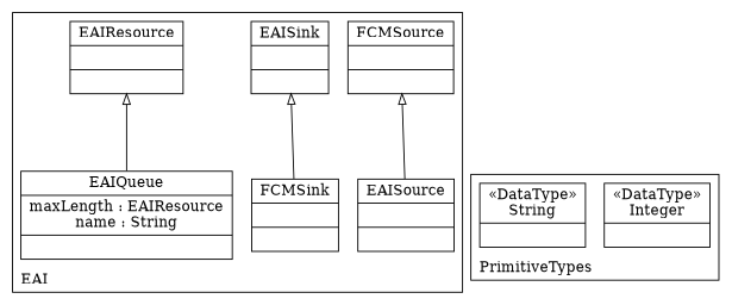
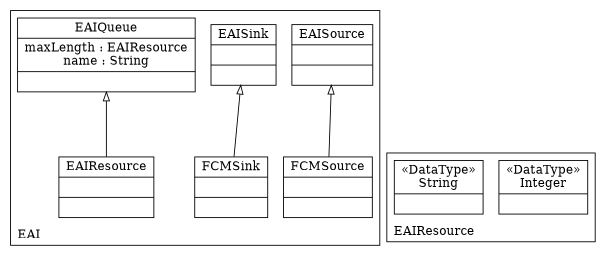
  digraph {
    compound=true
    labeljust=l
    labelloc=t
    nodeSep=0.75
    rankdir=BT
    node [shape=record]
    edge [arrowhead=onormal constraint=true minlen=2]
    n1 [label="{FCMSource| | }"]
    n2 [label="{EAISource| | }"]
    n3 [label="{FCMSink| | }"]
    n4 [label="{EAISink| | }"]
    n5 [label="{EAIResource| | }"]
    n6 [label="{EAIQueue|maxLength : EAIResource\nname : String| }"]
    n7 [label="{&#171;DataType&#187;\nInteger|}"]
    n8 [label="{&#171;DataType&#187;\nString|}"]
    subgraph cluster_1 {
      color=black
      label=EAI
      n1
      n2
      n3
      n4
      n5
      n6
    }
    subgraph cluster_2 {
      color=black
-     label=PrimitiveTypes
+     label=EAIResource
      n7
      n8
    }
-   n2 -> n1 [group=FCMSource]
+   n1 -> n2 [group=FCMSource]
    n3 -> n4 [group=FCMSink]
-   n6 -> n5 [group=EAIResource]
+   n5 -> n6 [group=EAIResource]
  }
